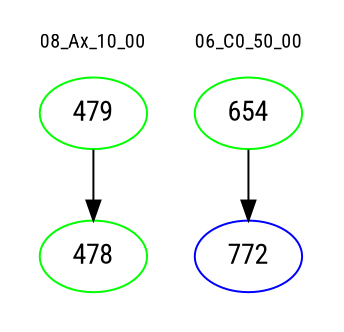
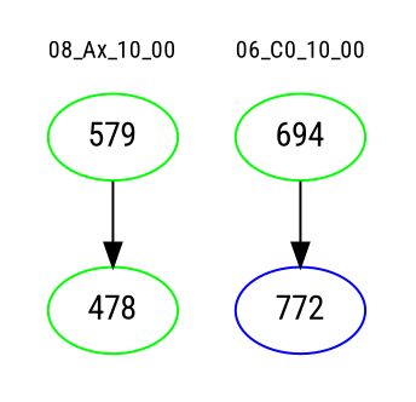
  digraph {
    fontname="Roboto Condensed"
    node [color=green fontname="Roboto Condensed"]
    edge [color=black fontname="Roboto Condensed"]
-   n1 [label=479]
+   n1 [label=579]
    n2 [label=478]
-   n3 [label=654]
+   n3 [label=694]
    n4 [color=blue label=772]
    subgraph cluster_1 {
      color=white
      fontsize=10
      label="08_Ax_10_00"
      n1
      n2
    }
    subgraph cluster_2 {
      color=white
      fontsize=10
-     label="06_C0_50_00"
+     label="06_C0_10_00"
      n3
      n4
    }
    n1 -> n2
    n3 -> n4
  }
